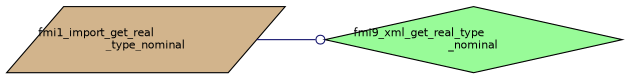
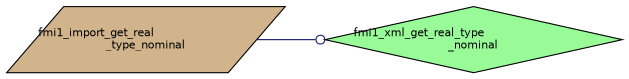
  digraph {
    rankdir=LR
    node [color=black fontname=Helvetica fontsize=10 style=filled]
    n1 [fillcolor=tan fontcolor=black height=0.2 label="fmi1_import_get_real\l_type_nominal" shape=parallelogram width=0.4]
-   n2 [fillcolor=palegreen height=0.2 label="fmi9_xml_get_real_type\l_nominal" shape=diamond width=0.4]
+   n2 [fillcolor=palegreen height=0.2 label="fmi1_xml_get_real_type\l_nominal" shape=diamond width=0.4]
    n1 -> n2 [color=midnightblue fontname=Helvetica fontsize=10 labelfontname=Helvetica labelfontsize=10 style=solid arrowhead=odot]
  }
